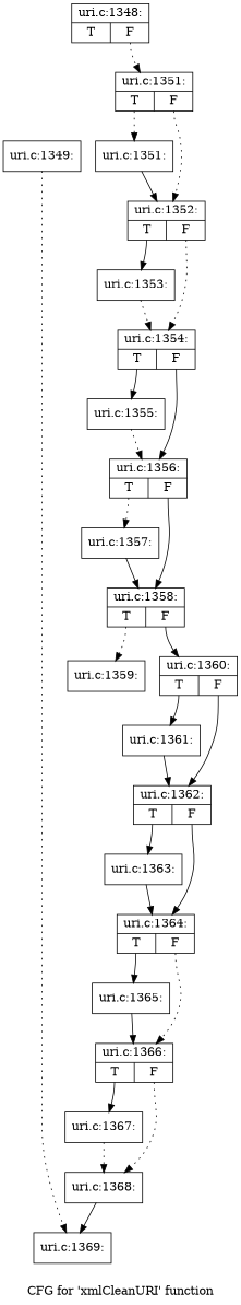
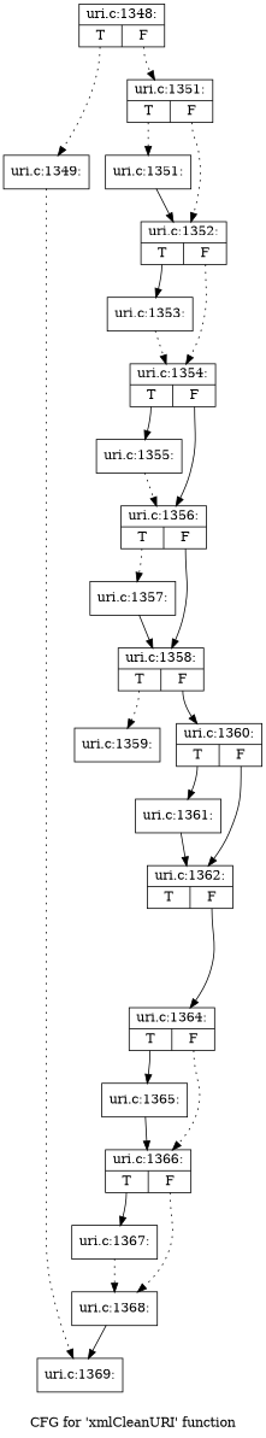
  digraph {
    label="CFG for 'xmlCleanURI' function"
    node [shape=record]
    edge [style=solid]
    n1 [label="{uri.c:1348:|{<s0>T|<s1>F}}"]
    n2 [label="{uri.c:1349:}"]
    n3 [label="{uri.c:1351:|{<s0>T|<s1>F}}"]
    n4 [label="{uri.c:1369:}"]
    n5 [label="{uri.c:1351:}"]
    n6 [label="{uri.c:1352:|{<s0>T|<s1>F}}"]
    n7 [label="{uri.c:1353:}"]
    n8 [label="{uri.c:1354:|{<s0>T|<s1>F}}"]
    n9 [label="{uri.c:1355:}"]
    n10 [label="{uri.c:1356:|{<s0>T|<s1>F}}"]
    n11 [label="{uri.c:1357:}"]
    n12 [label="{uri.c:1358:|{<s0>T|<s1>F}}"]
    n13 [label="{uri.c:1359:}"]
    n14 [label="{uri.c:1360:|{<s0>T|<s1>F}}"]
    n15 [label="{uri.c:1361:}"]
    n16 [label="{uri.c:1362:|{<s0>T|<s1>F}}"]
-   n17 [label="{uri.c:1363:}"]
    n18 [label="{uri.c:1364:|{<s0>T|<s1>F}}"]
    n19 [label="{uri.c:1365:}"]
    n20 [label="{uri.c:1366:|{<s0>T|<s1>F}}"]
    n21 [label="{uri.c:1367:}"]
    n22 [label="{uri.c:1368:}"]
+   n1 -> n2 [style=dotted tailport=s0]
    n1 -> n3 [style=dotted tailport=s1]
    n2 -> n4 [style=dotted]
    n3 -> n5 [style=dotted tailport=s0]
    n3 -> n6 [style=dotted tailport=s1]
    n5 -> n6
    n6 -> n7 [tailport=s0]
    n6 -> n8 [style=dotted tailport=s1]
    n7 -> n8 [style=dotted]
    n8 -> n9 [tailport=s0]
    n8 -> n10 [tailport=s1]
    n9 -> n10 [style=dotted]
    n10 -> n11 [style=dotted tailport=s0]
    n10 -> n12 [tailport=s1]
    n11 -> n12
    n12 -> n13 [style=dotted tailport=s0]
    n12 -> n14 [tailport=s1]
    n14 -> n15 [tailport=s0]
    n14 -> n16 [tailport=s1]
    n15 -> n16
-   n16 -> n17 [tailport=s0]
    n16 -> n18 [tailport=s1]
-   n17 -> n18
    n18 -> n19 [tailport=s0]
    n18 -> n20 [style=dotted tailport=s1]
    n19 -> n20
    n20 -> n21 [tailport=s0]
    n20 -> n22 [style=dotted tailport=s1]
    n21 -> n22 [style=dotted]
    n22 -> n4
  }
